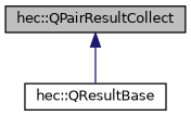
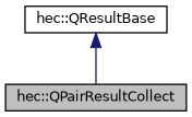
  digraph {
    node [color=black fontname=Helvetica fontsize=10 shape=record]
    n1 [fillcolor=grey75 fontcolor=black height=0.2 label="hec::QPairResultCollect" style=filled width=0.4]
    n2 [height=0.2 label="hec::QResultBase" width=0.4]
-   n1 -> n2 [color=midnightblue dir=back fontname=Helvetica fontsize=10 labelfontname=Helvetica labelfontsize=10 style=solid]
+   n2 -> n1 [color=midnightblue dir=back fontname=Helvetica fontsize=10 labelfontname=Helvetica labelfontsize=10 style=solid]
  }
